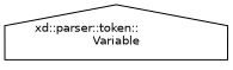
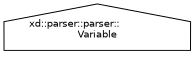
  digraph {
    rankdir=LR
-   n1 [color=black fillcolor=white fontname=Helvetica fontsize=10 height=0.2 label="xd::parser::token::\lVariable" shape=house style=filled width=0.4]
+   n1 [color=black fillcolor=white fontname=Helvetica fontsize=10 height=0.2 label="xd::parser::parser::\lVariable" shape=house style=filled width=0.4]
  }
